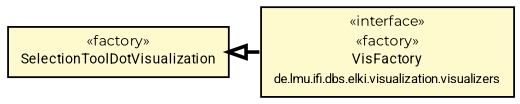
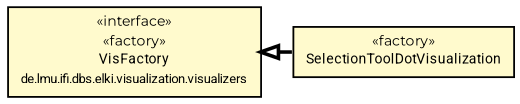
  digraph {
    nodesep=0.15
    rankdir=LR
    ranksep=0.25
    fontname=Montserrat
    node [fontcolor=black fontname=Montserrat fontsize=8 margin=0 shape=plaintext]
    n1 [height=0 label=<<table title="de.lmu.ifi.dbs.elki.visualization.visualizers.scatterplot.selection.SelectionToolDotVisualization" border="0" cellborder="1" cellspacing="0" cellpadding="2" bgcolor="lemonChiffon" href="SelectionToolDotVisualization.html" target="_parent"> 		<tr><td><table border="0" cellspacing="0" cellpadding="1"> 		<tr><td align="center" balign="center"> &#171;factory&#187; </td></tr> 		<tr><td align="center" balign="center"> <font face="Roboto">SelectionToolDotVisualization</font> </td></tr> 		</table></td></tr> 		</table>> width=0]
    n2 [height=0 label=<<table title="de.lmu.ifi.dbs.elki.visualization.visualizers.VisFactory" border="0" cellborder="1" cellspacing="0" cellpadding="2" bgcolor="LemonChiffon" href="../../VisFactory.html" target="_parent"> 		<tr><td><table border="0" cellspacing="0" cellpadding="1"> 		<tr><td align="center" balign="center"> &#171;interface&#187; </td></tr> 		<tr><td align="center" balign="center"> &#171;factory&#187; </td></tr> 		<tr><td align="center" balign="center"> <font face="Roboto">VisFactory</font> </td></tr> 		<tr><td align="center" balign="center"> <font face="Roboto" point-size="7.0">de.lmu.ifi.dbs.elki.visualization.visualizers</font> </td></tr> 		</table></td></tr> 		</table>> width=0]
-   n1 -> n2 [arrowtail=empty color=black dir=back fontname=Montserrat fontsize=7 labelfontname=Roboto labelfontsize=7 style=bold weight=9]
+   n2 -> n1 [arrowtail=empty color=black dir=back fontname=Montserrat fontsize=7 labelfontname=Roboto labelfontsize=7 style=bold weight=9]
  }
